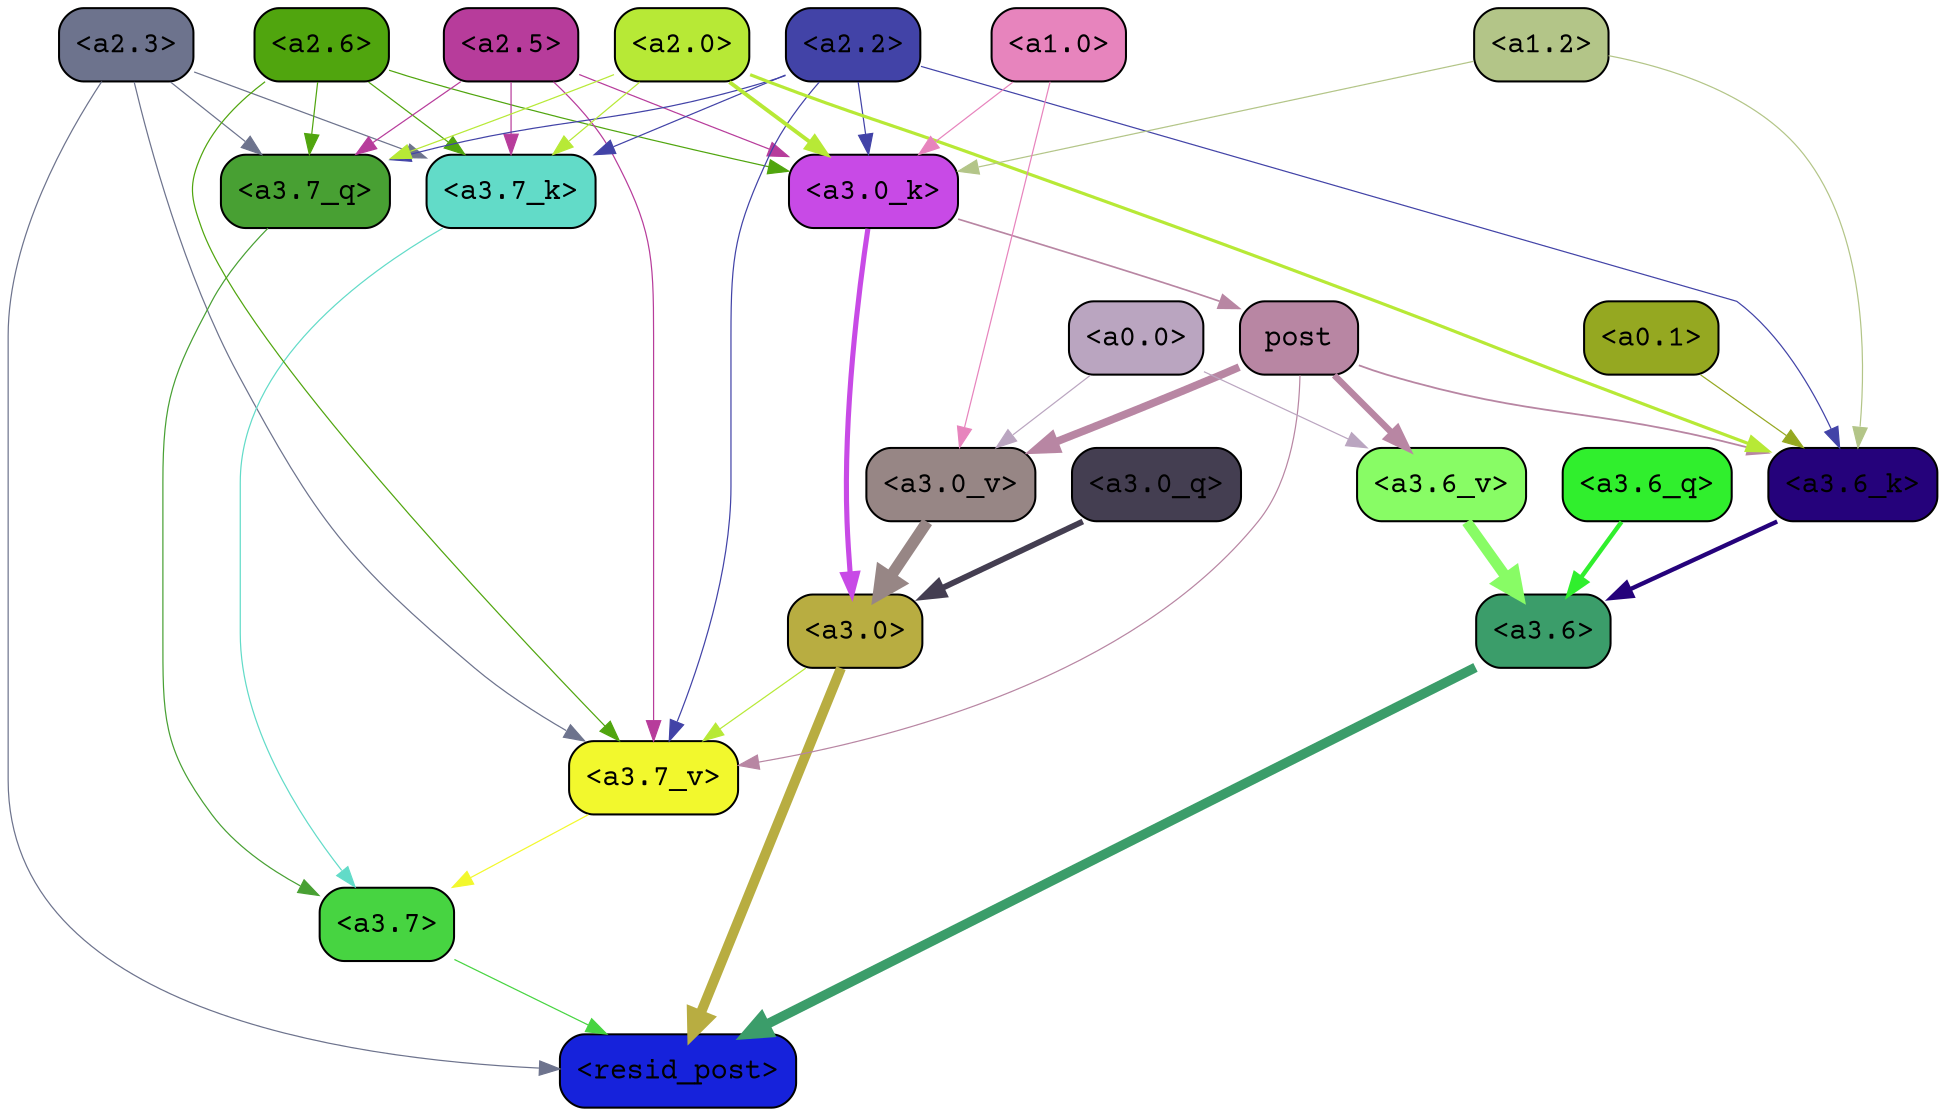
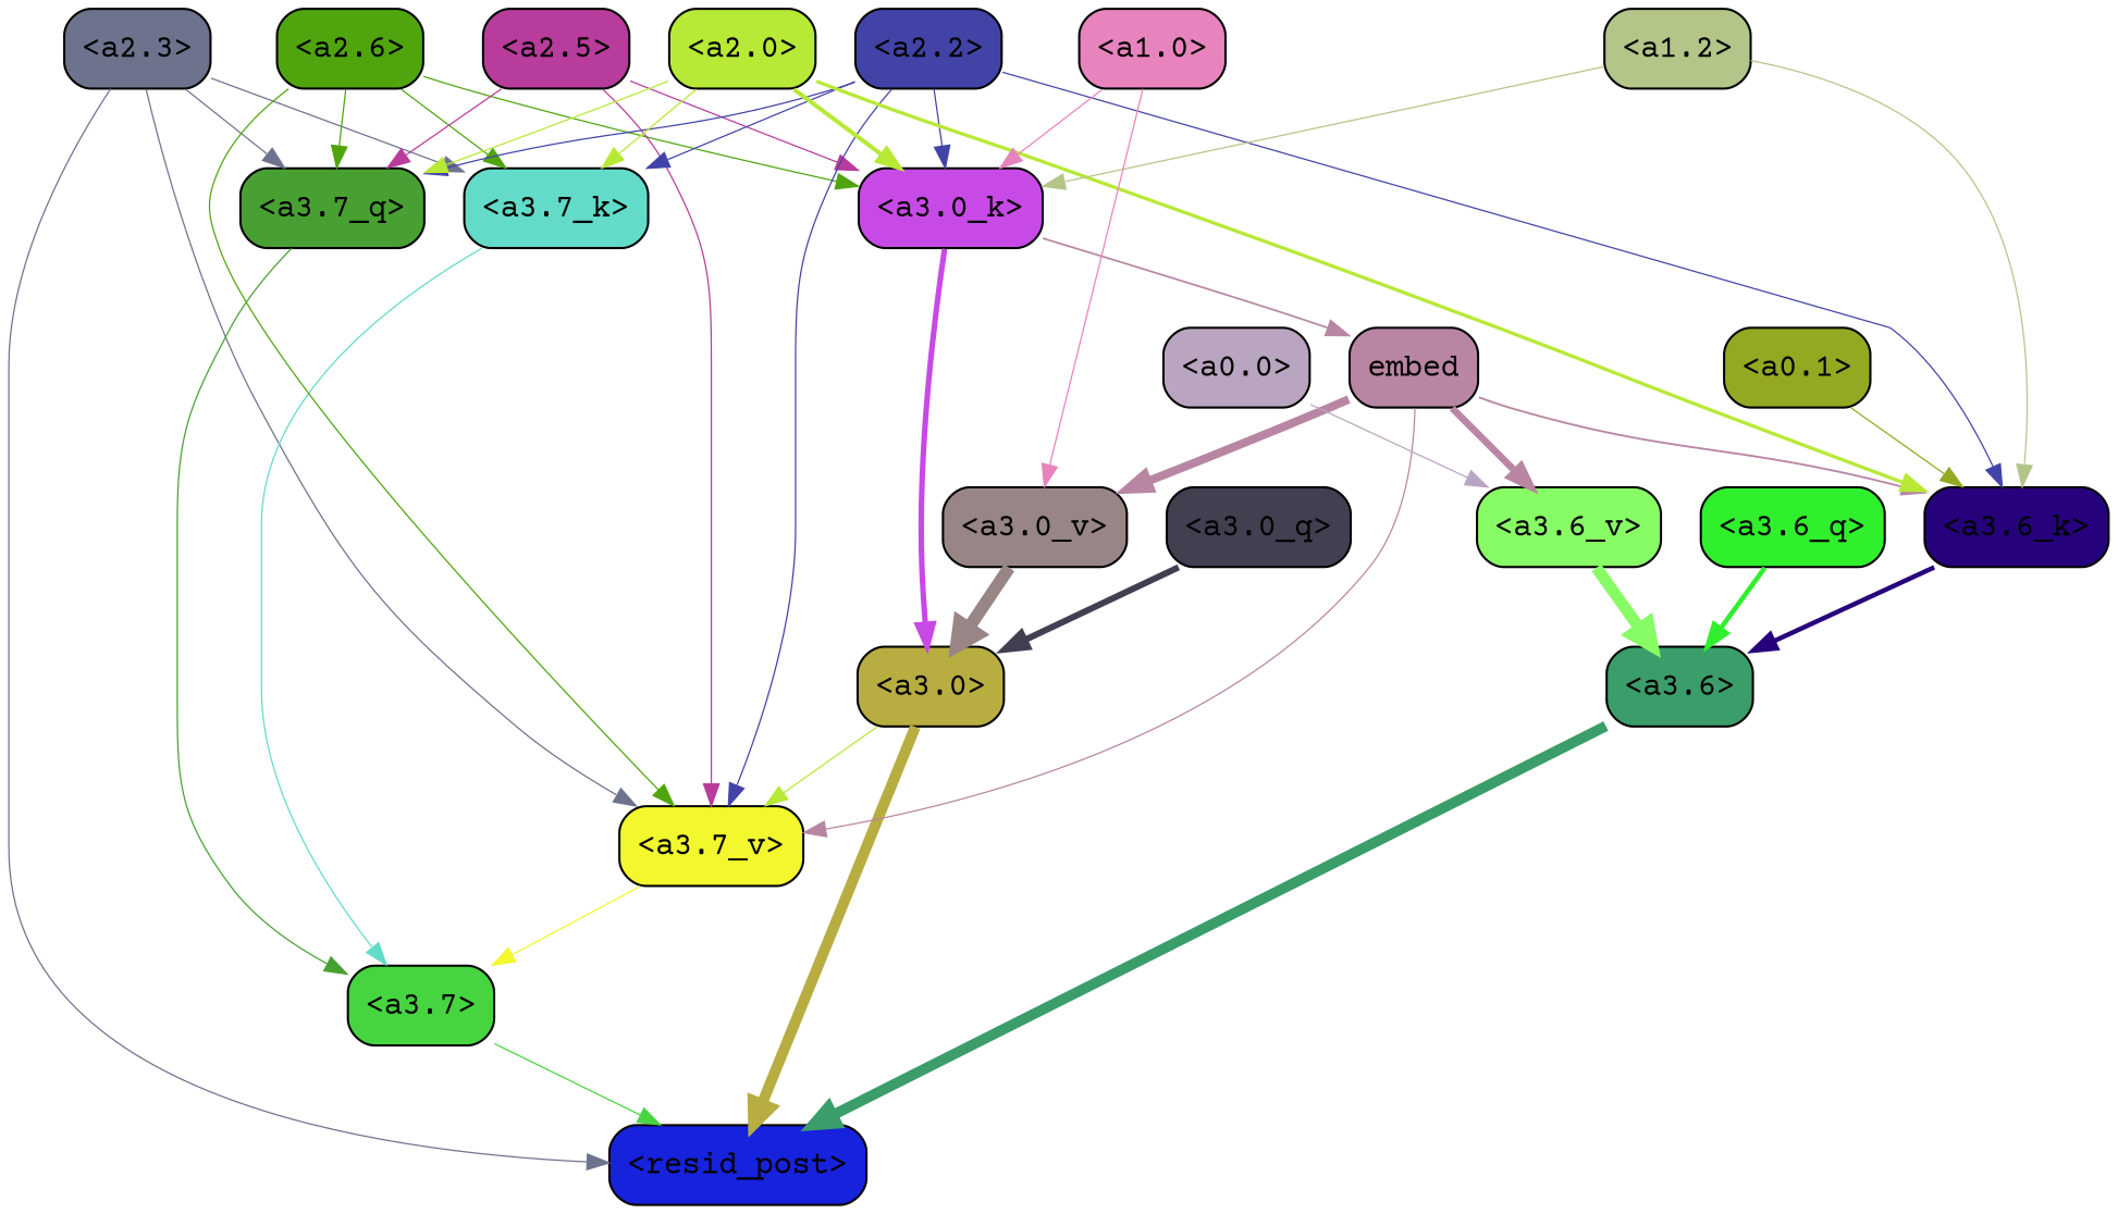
  strict digraph {
    fontname="Courier Prime"
    splines=true
    node [color=black fontname="Courier Prime" shape=box style="filled, rounded"]
    edge [color="#b7e936" fontname="Courier Prime" penwidth=0.6]
    "<a3.7>" [fillcolor="#47d441"]
    "<resid_post>" [fillcolor="#1622db"]
    "<a3.6>" [fillcolor="#3b9d6a"]
    "<a3.0>" [fillcolor="#b8ad41"]
    "<a3.7_v>" [fillcolor="#f2f82d"]
    "<a2.3>" [fillcolor="#6d738d"]
    "<a3.7_q>" [fillcolor="#48a033"]
    "<a3.7_k>" [fillcolor="#62dbc8"]
    "<a3.6_q>" [fillcolor="#30ef2d"]
    "<a3.0_q>" [fillcolor="#443e51"]
    "<a3.6_k>" [fillcolor="#25027b"]
    "<a3.0_k>" [fillcolor="#c84ae6"]
-   embed [fillcolor="#b886a3" label=post]
+   embed [fillcolor="#b886a3"]
    "<a3.6_v>" [fillcolor="#88fc65"]
    "<a3.0_v>" [fillcolor="#978685"]
    "<a2.6>" [fillcolor="#50a50e"]
    "<a2.5>" [fillcolor="#b73c9b"]
    "<a2.2>" [fillcolor="#4243a7"]
    "<a2.0>" [fillcolor="#b7e936"]
    "<a1.2>" [fillcolor="#b3c588"]
    "<a0.1>" [fillcolor="#95a821"]
    "<a1.0>" [fillcolor="#e784bd"]
    "<a0.0>" [fillcolor="#baa5c0"]
    "<a3.7>" -> "<resid_post>" [color="#47d441"]
    "<a3.6>" -> "<resid_post>" [color="#3b9d6a" penwidth=4.751592040061951]
    "<a3.0>" -> "<resid_post>" [color="#b8ad41" penwidth=4.904066681861877]
    "<a3.0>" -> "<a3.7_v>"
    "<a3.7_v>" -> "<a3.7>" [color="#f2f82d"]
    "<a2.3>" -> "<resid_post>" [color="#6d738d"]
    "<a2.3>" -> "<a3.7_v>" [color="#6d738d"]
    "<a2.3>" -> "<a3.7_q>" [color="#6d738d"]
    "<a2.3>" -> "<a3.7_k>" [color="#6d738d" penwidth=0.6069068089127541]
    "<a3.7_q>" -> "<a3.7>" [color="#48a033"]
    "<a3.7_k>" -> "<a3.7>" [color="#62dbc8"]
    "<a3.6_q>" -> "<a3.6>" [color="#30ef2d" penwidth=2.160832464694977]
    "<a3.0_q>" -> "<a3.0>" [color="#443e51" penwidth=2.870753765106201]
    "<a3.6_k>" -> "<a3.6>" [color="#25027b" penwidth=2.13908451795578]
    "<a3.0_k>" -> "<a3.0>" [color="#c84ae6" penwidth=2.520303964614868]
    "<a3.0_k>" -> embed [color="#b886a3" penwidth=0.832088902592659]
    embed -> "<a3.7_v>" [color="#b886a3"]
    embed -> "<a3.6_k>" [color="#b886a3" penwidth=0.8915999233722687]
    embed -> "<a3.6_v>" [color="#b886a3" penwidth=3.1840110421180725]
    embed -> "<a3.0_v>" [color="#b886a3" penwidth=3.8132747188210487]
    "<a3.6_v>" -> "<a3.6>" [color="#88fc65" penwidth=5.297133803367615]
    "<a3.0_v>" -> "<a3.0>" [color="#978685" penwidth=5.680712580680847]
    "<a2.6>" -> "<a3.7_v>" [color="#50a50e"]
    "<a2.6>" -> "<a3.7_q>" [color="#50a50e"]
    "<a2.6>" -> "<a3.7_k>" [color="#50a50e"]
    "<a2.6>" -> "<a3.0_k>" [color="#50a50e"]
    "<a2.5>" -> "<a3.7_v>" [color="#b73c9b"]
    "<a2.5>" -> "<a3.7_q>" [color="#b73c9b"]
-   "<a2.5>" -> "<a3.7_k>" [color="#b73c9b"]
    "<a2.5>" -> "<a3.0_k>" [color="#b73c9b"]
    "<a2.2>" -> "<a3.7_v>" [color="#4243a7"]
    "<a2.2>" -> "<a3.7_q>" [color="#4243a7"]
    "<a2.2>" -> "<a3.7_k>" [color="#4243a7"]
    "<a2.2>" -> "<a3.6_k>" [color="#4243a7"]
    "<a2.2>" -> "<a3.0_k>" [color="#4243a7"]
    "<a2.0>" -> "<a3.7_q>"
    "<a2.0>" -> "<a3.7_k>"
    "<a2.0>" -> "<a3.6_k>" [penwidth=1.564806342124939]
    "<a2.0>" -> "<a3.0_k>" [penwidth=1.9353990852832794]
    "<a1.2>" -> "<a3.6_k>" [color="#b3c588"]
    "<a1.2>" -> "<a3.0_k>" [color="#b3c588"]
    "<a0.1>" -> "<a3.6_k>" [color="#95a821"]
    "<a1.0>" -> "<a3.0_k>" [color="#e784bd"]
    "<a1.0>" -> "<a3.0_v>" [color="#e784bd"]
    "<a0.0>" -> "<a3.6_v>" [color="#baa5c0"]
-   "<a0.0>" -> "<a3.0_v>" [color="#baa5c0"]
  }
